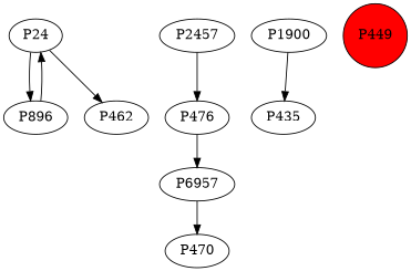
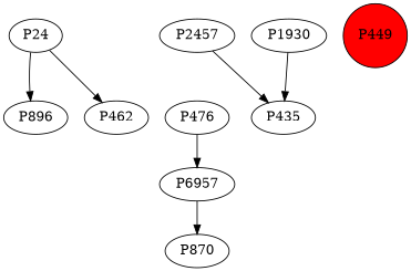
  digraph {
    P24
    P896
    P462
    P6957
-   P470
+   P470 [label=P870]
    P2457
    P476
    n8 [label=P435]
-   P1900
+   P1900 [label=P1930]
    P449 [fillcolor=red shape=circle style=filled]
    P24 -> P896
    P24 -> P462
-   P896 -> P24
    P6957 -> P470
-   P2457 -> P476
+   P2457 -> n8
    P476 -> P6957
    P1900 -> n8
  }
